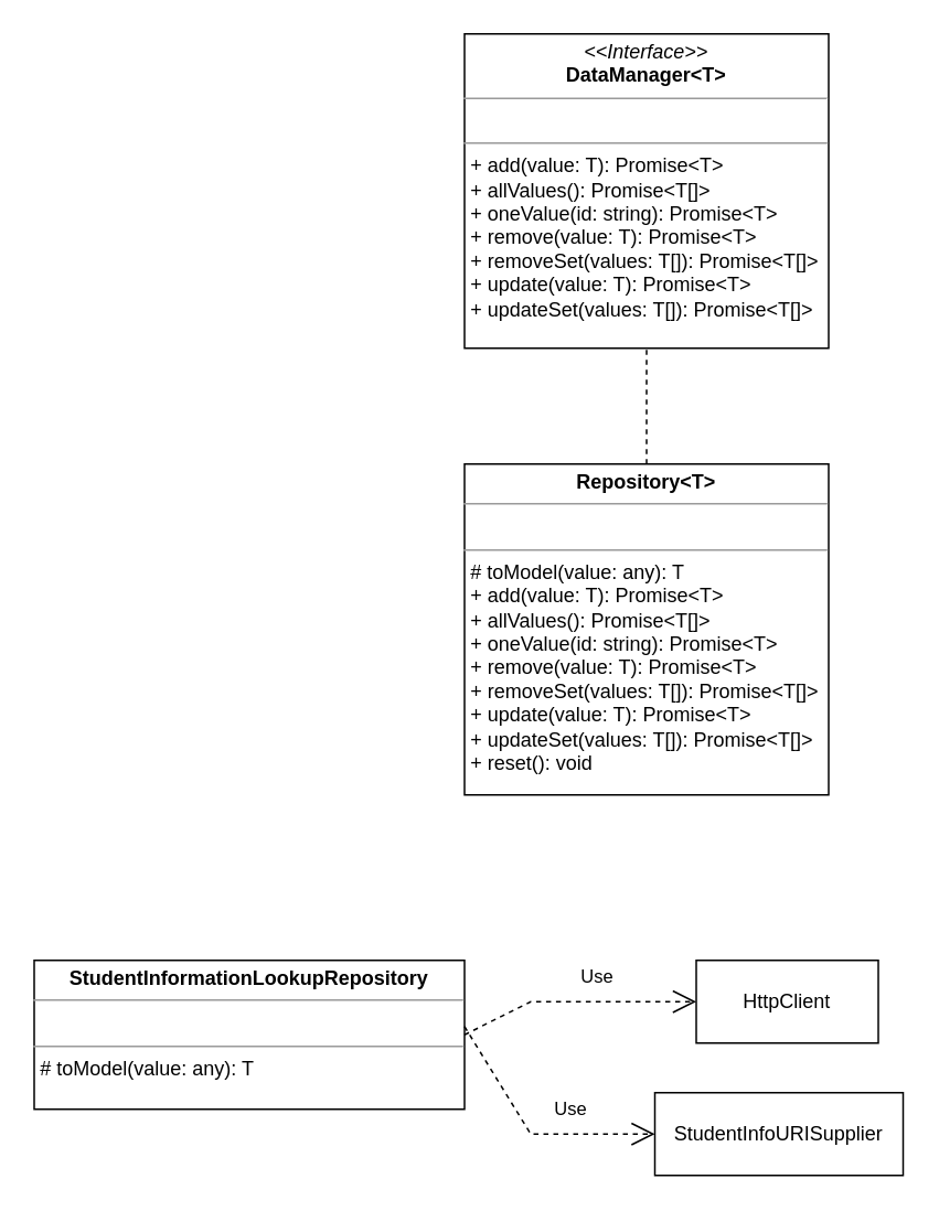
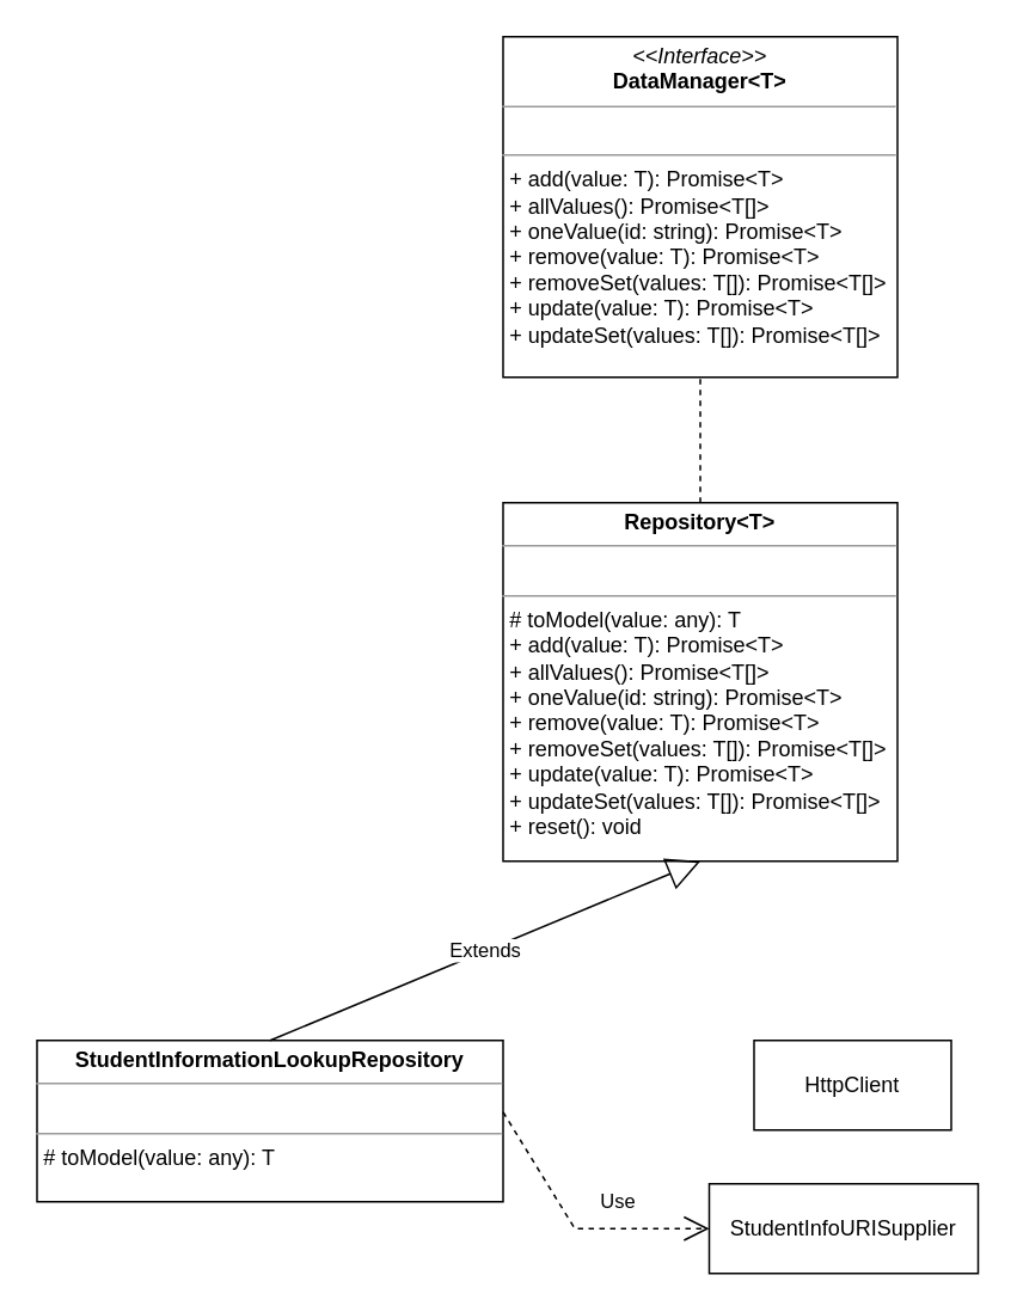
  <mxCell id="0" />
  <mxCell id="1" parent="0" />
  <mxCell id="2" value="&lt;p style=&quot;margin:0px;margin-top:4px;text-align:center;&quot;&gt;&lt;i&gt;&amp;lt;&amp;lt;Interface&amp;gt;&amp;gt;&lt;/i&gt;&lt;br&gt;&lt;b&gt;DataManager&amp;lt;T&amp;gt;&lt;/b&gt;&lt;/p&gt;&lt;hr size=&quot;1&quot;&gt;&lt;p style=&quot;margin:0px;margin-left:4px;&quot;&gt;&lt;br&gt;&lt;/p&gt;&lt;hr size=&quot;1&quot;&gt;&lt;p style=&quot;margin:0px;margin-left:4px;&quot;&gt;+ add(value: T): Promise&amp;lt;T&amp;gt;&lt;br&gt;+ allValues(): Promise&amp;lt;T[]&amp;gt;&lt;/p&gt;&lt;p style=&quot;margin:0px;margin-left:4px;&quot;&gt;+ oneValue(id: string): Promise&amp;lt;T&amp;gt;&lt;/p&gt;&lt;p style=&quot;margin:0px;margin-left:4px;&quot;&gt;+ remove(value: T): Promise&amp;lt;T&amp;gt;&lt;/p&gt;&lt;p style=&quot;margin:0px;margin-left:4px;&quot;&gt;+ removeSet(values: T[]): Promise&amp;lt;T[]&amp;gt;&lt;/p&gt;&lt;p style=&quot;margin:0px;margin-left:4px;&quot;&gt;+ update(value: T): Promise&amp;lt;T&amp;gt;&lt;/p&gt;&lt;p style=&quot;margin:0px;margin-left:4px;&quot;&gt;+ updateSet(values: T[]): Promise&amp;lt;T[]&amp;gt;&lt;/p&gt;" style="verticalAlign=top;align=left;overflow=fill;fontSize=12;fontFamily=Helvetica;html=1;whiteSpace=wrap;" vertex="1" parent="1"><mxGeometry x="280" y="20" width="220" height="190" as="geometry" /></mxCell>
  <mxCell id="3" value="&lt;p style=&quot;margin:0px;margin-top:4px;text-align:center;&quot;&gt;&lt;b&gt;Repository&amp;lt;T&amp;gt;&lt;/b&gt;&lt;/p&gt;&lt;hr size=&quot;1&quot;&gt;&lt;p style=&quot;margin:0px;margin-left:4px;&quot;&gt;&lt;br&gt;&lt;/p&gt;&lt;hr size=&quot;1&quot;&gt;&lt;p style=&quot;margin:0px;margin-left:4px;&quot;&gt;# toModel(value: any): T&lt;/p&gt;&lt;p style=&quot;border-color: var(--border-color); margin: 0px 0px 0px 4px;&quot;&gt;+ add(value: T): Promise&amp;lt;T&amp;gt;&lt;br style=&quot;border-color: var(--border-color);&quot;&gt;+ allValues(): Promise&amp;lt;T[]&amp;gt;&lt;/p&gt;&lt;p style=&quot;border-color: var(--border-color); margin: 0px 0px 0px 4px;&quot;&gt;+ oneValue(id: string): Promise&amp;lt;T&amp;gt;&lt;/p&gt;&lt;p style=&quot;border-color: var(--border-color); margin: 0px 0px 0px 4px;&quot;&gt;+ remove(value: T): Promise&amp;lt;T&amp;gt;&lt;/p&gt;&lt;p style=&quot;border-color: var(--border-color); margin: 0px 0px 0px 4px;&quot;&gt;+ removeSet(values: T[]): Promise&amp;lt;T[]&amp;gt;&lt;/p&gt;&lt;p style=&quot;border-color: var(--border-color); margin: 0px 0px 0px 4px;&quot;&gt;+ update(value: T): Promise&amp;lt;T&amp;gt;&lt;/p&gt;&lt;p style=&quot;border-color: var(--border-color); margin: 0px 0px 0px 4px;&quot;&gt;+ updateSet(values: T[]): Promise&amp;lt;T[]&amp;gt;&lt;/p&gt;&lt;p style=&quot;border-color: var(--border-color); margin: 0px 0px 0px 4px;&quot;&gt;+ reset(): void&lt;/p&gt;" style="verticalAlign=top;align=left;overflow=fill;fontSize=12;fontFamily=Helvetica;html=1;whiteSpace=wrap;" vertex="1" parent="1"><mxGeometry x="280" y="280" width="220" height="200" as="geometry" /></mxCell>
  <mxCell id="4" value="" style="endArrow=none;dashed=1;endFill=0;endSize=12;html=1;rounded=0;exitX=0.5;exitY=0;exitDx=0;exitDy=0;entryX=0.5;entryY=1;entryDx=0;entryDy=0;" edge="1" parent="1" source="3" target="2"><mxGeometry width="160" relative="1" as="geometry"><mxPoint x="460" y="440" as="sourcePoint" /><mxPoint x="620" y="440" as="targetPoint" /></mxGeometry></mxCell>
  <mxCell id="5" style="edgeStyle=orthogonalEdgeStyle;rounded=0;orthogonalLoop=1;jettySize=auto;html=1;exitX=0.5;exitY=1;exitDx=0;exitDy=0;" edge="1" parent="1" source="3" target="3"><mxGeometry relative="1" as="geometry" /></mxCell>
  <mxCell id="6" value="&lt;p style=&quot;margin:0px;margin-top:4px;text-align:center;&quot;&gt;&lt;b&gt;StudentInformationLookupRepository&lt;/b&gt;&lt;/p&gt;&lt;hr size=&quot;1&quot;&gt;&lt;p style=&quot;margin:0px;margin-left:4px;&quot;&gt;&lt;br&gt;&lt;/p&gt;&lt;hr size=&quot;1&quot;&gt;&lt;p style=&quot;margin:0px;margin-left:4px;&quot;&gt;# toModel(value: any): T&lt;/p&gt;" style="verticalAlign=top;align=left;overflow=fill;fontSize=12;fontFamily=Helvetica;html=1;whiteSpace=wrap;" vertex="1" parent="1"><mxGeometry x="20" y="580" width="260" height="90" as="geometry" /></mxCell>
+ <mxCell id="7" value="Extends" style="endArrow=block;endSize=16;endFill=0;html=1;rounded=0;exitX=0.5;exitY=0;exitDx=0;exitDy=0;entryX=0.5;entryY=1;entryDx=0;entryDy=0;" edge="1" parent="1" source="6" target="3"><mxGeometry width="160" relative="1" as="geometry"><mxPoint x="470" y="560" as="sourcePoint" /><mxPoint x="630" y="560" as="targetPoint" /></mxGeometry></mxCell>
  <mxCell id="8" value="HttpClient" style="html=1;whiteSpace=wrap;" vertex="1" parent="1"><mxGeometry x="420" y="580" width="110" height="50" as="geometry" /></mxCell>
  <mxCell id="9" value="StudentInfoURISupplier" style="html=1;whiteSpace=wrap;" vertex="1" parent="1"><mxGeometry x="395" y="660" width="150" height="50" as="geometry" /></mxCell>
- <mxCell id="10" value="Use" style="endArrow=open;endSize=12;dashed=1;html=1;rounded=0;exitX=1;exitY=0.5;exitDx=0;exitDy=0;entryX=0;entryY=0.5;entryDx=0;entryDy=0;" edge="1" parent="1" source="6" target="8"><mxGeometry x="0.171" y="15" width="160" relative="1" as="geometry"><mxPoint x="510" y="530" as="sourcePoint" /><mxPoint x="650" y="510" as="targetPoint" /><Array as="points"><mxPoint x="320" y="605" /></Array><mxPoint as="offset" /></mxGeometry></mxCell>
  <mxCell id="11" value="Use" style="endArrow=open;endSize=12;dashed=1;html=1;rounded=0;entryX=0;entryY=0.5;entryDx=0;entryDy=0;" edge="1" parent="1" target="9"><mxGeometry x="0.319" y="15" width="160" relative="1" as="geometry"><mxPoint x="280" y="620" as="sourcePoint" /><mxPoint x="390" y="740" as="targetPoint" /><Array as="points"><mxPoint x="320" y="685" /></Array><mxPoint as="offset" /></mxGeometry></mxCell>
